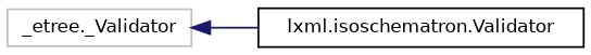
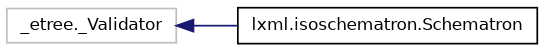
  digraph {
    rankdir=LR
    node [fillcolor=white fontname=Helvetica fontsize=10 shape=record style=filled]
    n1 [color=grey75 height=0.2 label="_etree._Validator" width=0.4]
-   n2 [color=black height=0.2 label="lxml.isoschematron.Validator" width=0.4]
+   n2 [color=black height=0.2 label="lxml.isoschematron.Schematron" width=0.4]
    n1 -> n2 [color=midnightblue dir=back fontname=Helvetica fontsize=10 labelfontname=Helvetica labelfontsize=10 style=solid]
  }
